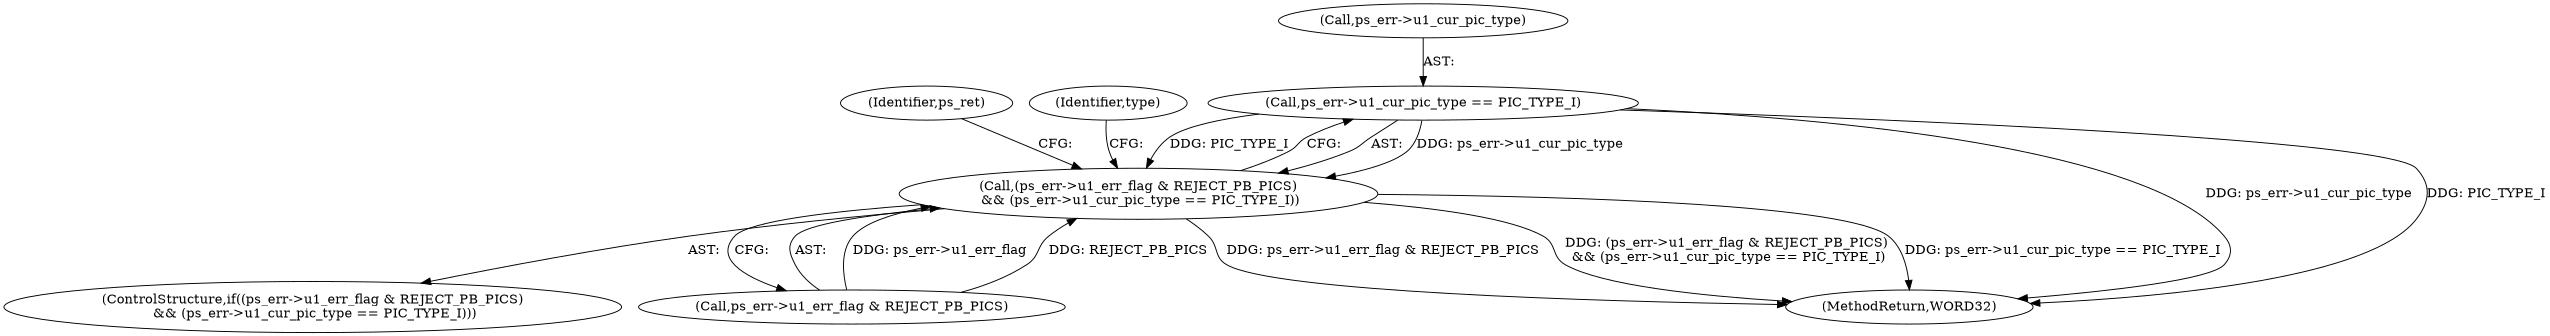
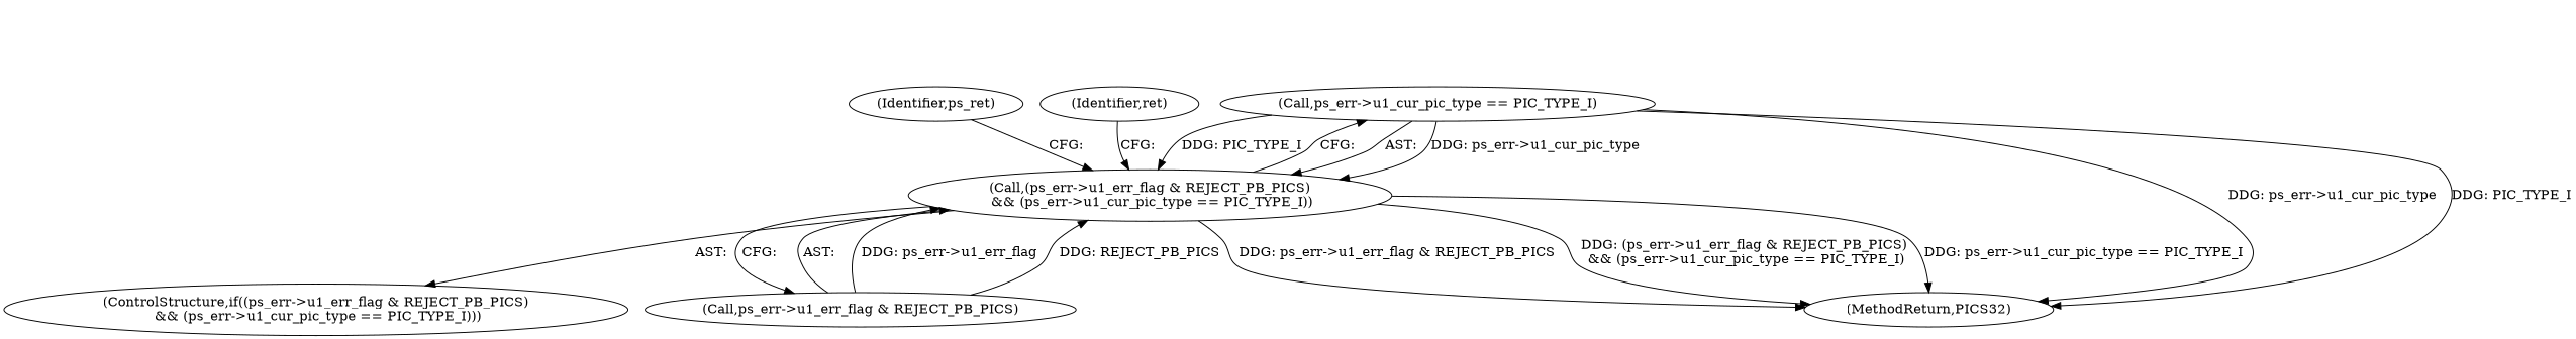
  digraph {
    n1 [label="(Call,ps_err->u1_cur_pic_type == PIC_TYPE_I)"]
    n2 [label="(Call,(ps_err->u1_err_flag & REJECT_PB_PICS)\n && (ps_err->u1_cur_pic_type == PIC_TYPE_I))"]
-   n3 [label="(MethodReturn,WORD32)"]
+   n3 [label="(MethodReturn,PICS32)"]
    n4 [label="(ControlStructure,if((ps_err->u1_err_flag & REJECT_PB_PICS)\n && (ps_err->u1_cur_pic_type == PIC_TYPE_I)))"]
    n5 [label="(Call,ps_err->u1_err_flag & REJECT_PB_PICS)"]
-   n6 [label="(Call,ps_err->u1_cur_pic_type)"]
    n7 [label="(Identifier,ps_ret)"]
-   n8 [label="(Identifier,type)"]
+   n8 [label="(Identifier,ret)"]
    n1 -> n2 [label="AST: "]
    n1 -> n2 [label="DDG: ps_err->u1_cur_pic_type"]
    n1 -> n2 [label="DDG: PIC_TYPE_I"]
    n1 -> n3 [label="DDG: ps_err->u1_cur_pic_type"]
    n1 -> n3 [label="DDG: PIC_TYPE_I"]
    n2 -> n1 [label="CFG: "]
    n2 -> n3 [label="DDG: (ps_err->u1_err_flag & REJECT_PB_PICS)\n && (ps_err->u1_cur_pic_type == PIC_TYPE_I)"]
    n2 -> n3 [label="DDG: ps_err->u1_cur_pic_type == PIC_TYPE_I"]
    n2 -> n3 [label="DDG: ps_err->u1_err_flag & REJECT_PB_PICS"]
    n2 -> n4 [label="AST: "]
    n2 -> n5 [label="CFG: "]
    n5 -> n2 [label="AST: "]
    n5 -> n2 [label="DDG: ps_err->u1_err_flag"]
    n5 -> n2 [label="DDG: REJECT_PB_PICS"]
-   n6 -> n1 [label="AST: "]
    n7 -> n2 [label="CFG: "]
    n8 -> n2 [label="CFG: "]
  }
